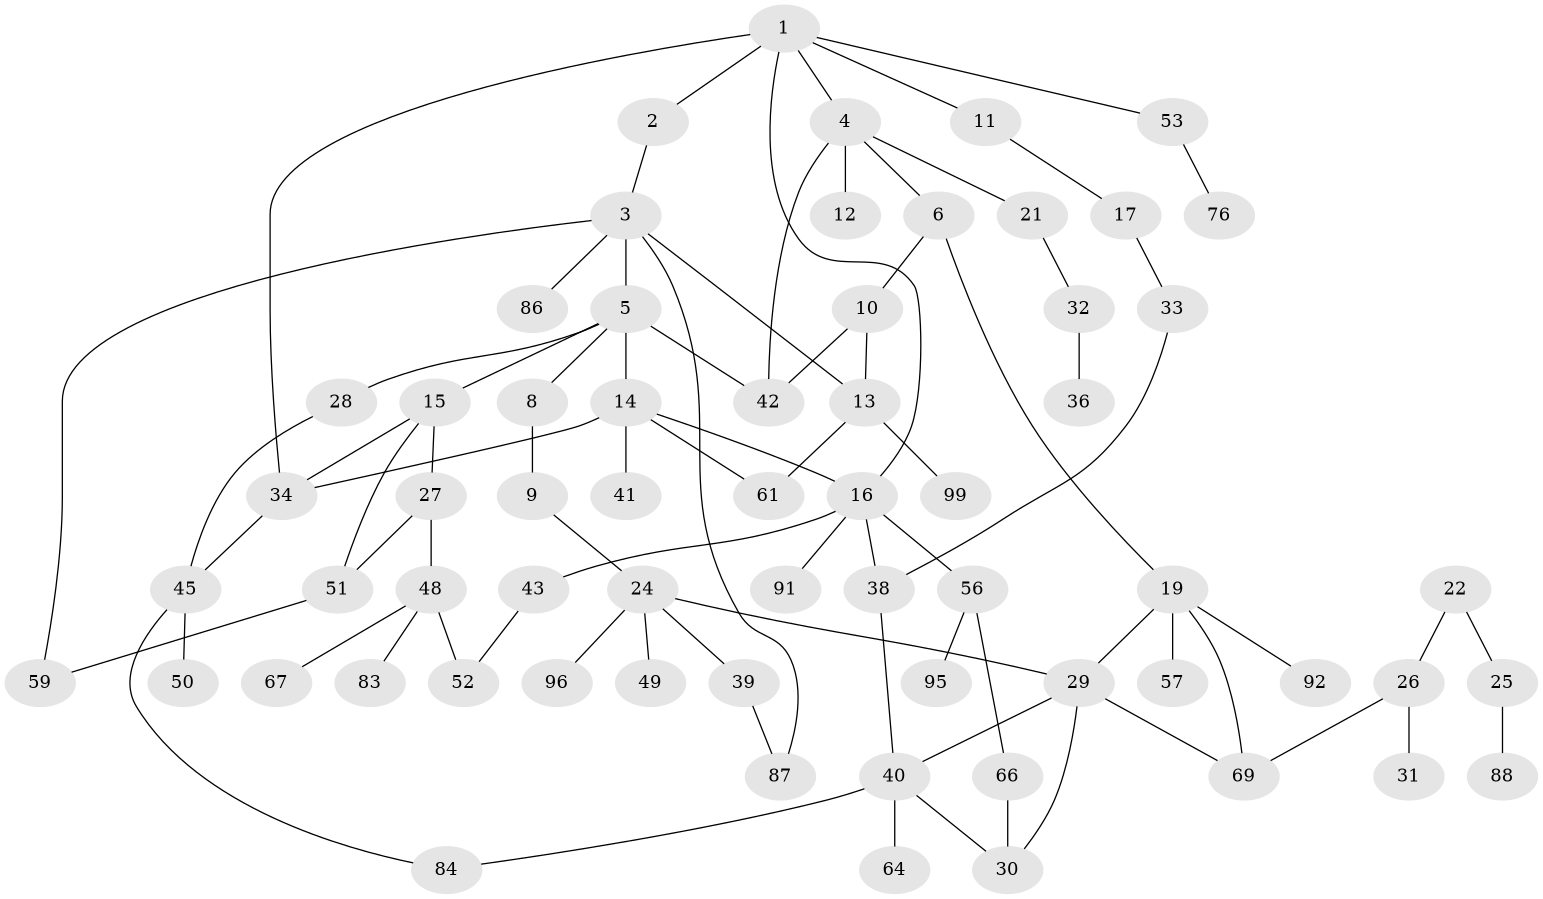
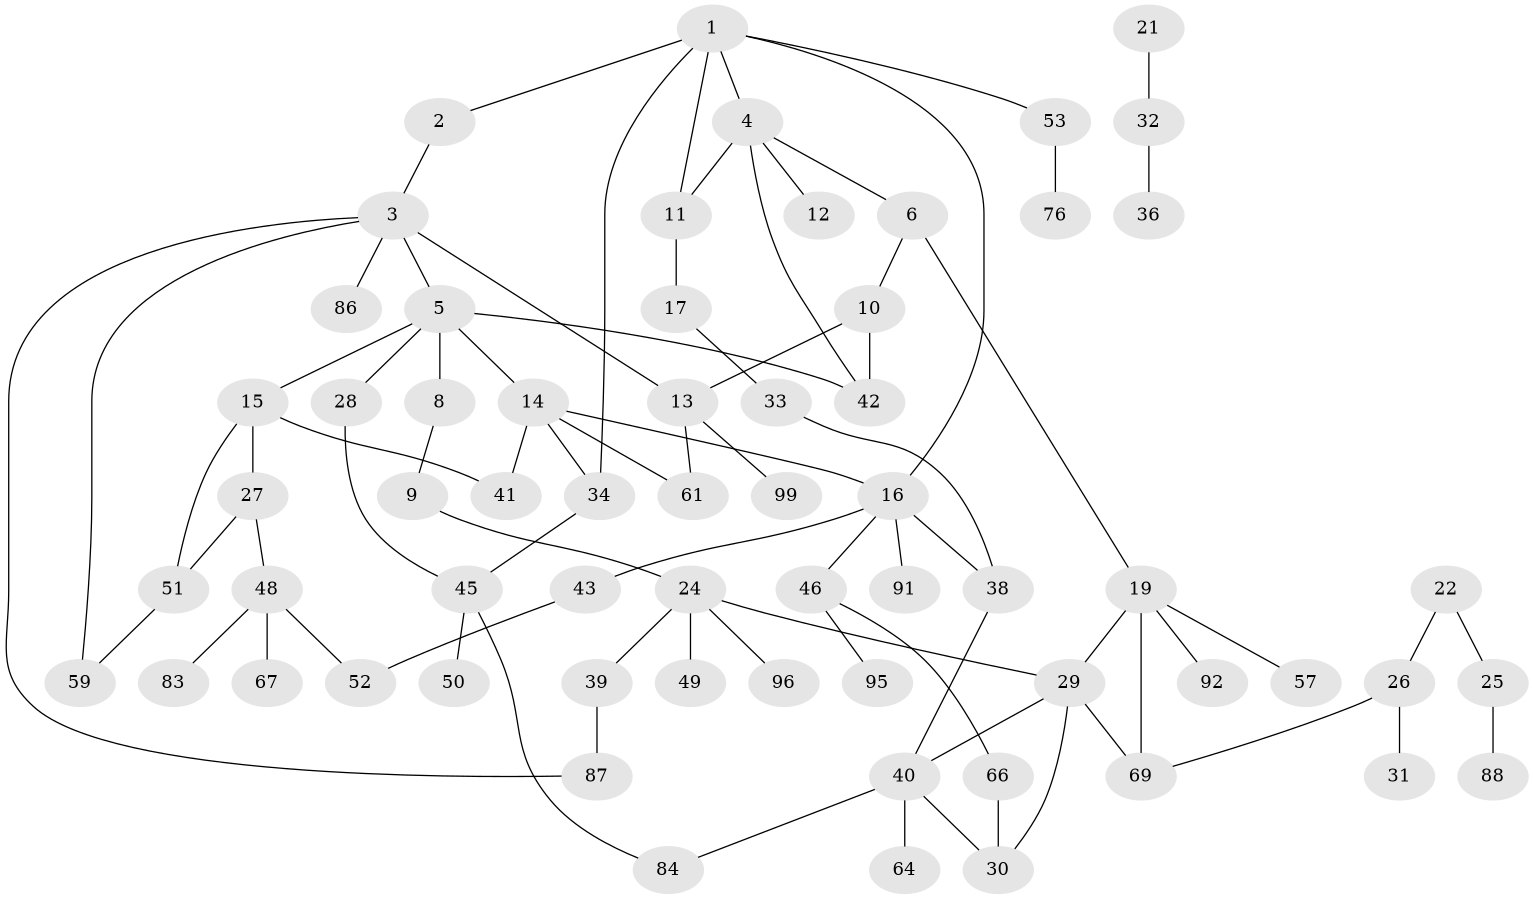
  graph {
    node [color=gray90 style=filled]
    1 [super="+89"]
    2
    4 [super="+58"]
    11
    16 [super="+30"]
    34
    53
    3 [super="+37"]
    6 [super="+73"]
    12 [super="+55"]
    21
    42 [super="+46"]
    17
    38
    43 [super="+44"]
-   56 [super="+63"]
+   56 [super="+63" label=46]
    91
    45 [super="+75"]
    76 [super="+81"]
    5 [super="+7"]
    13 [super="+72"]
    59 [super="+85"]
    86
    87
    8
    14 [super="+90"]
    15 [super="+20"]
    28
    n29 [label=99]
    61
    10 [super="+93"]
    19 [super="+35"]
    32
    9
    41
    27 [super="+47"]
    51 [super="+71"]
    29
    57 [super="+80"]
    69 [super="+97"]
    92
    24 [super="+78"]
    39 [super="+77"]
    49
    96
    33 [super="+74"]
    48 [super="+65"]
    40 [super="+62"]
    52 [super="+98"]
    66 [super="+68"]
    95
    22 [super="+23"]
    25 [super="+82"]
    26 [super="+60"]
    n55 [label=30 super="+94"]
    36
    88
    31
    67
    83
    84
    50
    64
    1 -- 2
    1 -- 4
    1 -- 11
    1 -- 16
    1 -- 34
    1 -- 53
    2 -- 3
    4 -- 6
    4 -- 12
-   4 -- 21
+   4 -- 11
    4 -- 42
    11 -- 17
    16 -- 38
    16 -- 43
    16 -- 56
    16 -- 91
    34 -- 45
    53 -- 76
    3 -- 5
    3 -- 13
    3 -- 59
    3 -- 86
    3 -- 87
    6 -- 10
    6 -- 19
    21 -- 32
    17 -- 33
    38 -- 40
    43 -- 52
    56 -- 66
    56 -- 95
    45 -- 84
    45 -- 50
    5 -- 42
    5 -- 8
    5 -- 14
    5 -- 15
    5 -- 28
    13 -- n29
    13 -- 61
    8 -- 9
    14 -- 16
    14 -- 34
    14 -- 61
    14 -- 41
-   15 -- 34
+   15 -- 41
    15 -- 27
    15 -- 51
    28 -- 45
    10 -- 42
    10 -- 13
    19 -- 29
    19 -- 57
    19 -- 69
    19 -- 92
    32 -- 36
    9 -- 24
    27 -- 51
    27 -- 48
    51 -- 59
    29 -- 69
    29 -- 40
    29 -- n55
    24 -- 29
    24 -- 39
    24 -- 49
    24 -- 96
    39 -- 87
    33 -- 38
    48 -- 52
    48 -- 67
    48 -- 83
    40 -- n55
    40 -- 84
    40 -- 64
    66 -- n55
    22 -- 25
    22 -- 26
    25 -- 88
    26 -- 69
    26 -- 31
  }
